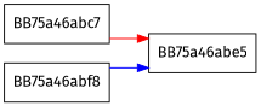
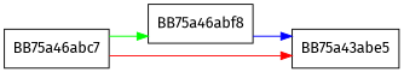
  digraph {
    fontname="Fira Sans"
    rankdir=LR
    splines=ortho
    node [fontname="Fira Sans" shape=box]
    edge [fontname="Fira Sans"]
    n1 [label=BB75a46abc7]
    BB75a46abf8
-   BB75a46abe5
+   BB75a46abe5 [label=BB75a43abe5]
+   n1 -> BB75a46abf8 [color=green]
    n1 -> BB75a46abe5 [color=red]
    BB75a46abf8 -> BB75a46abe5 [color=blue]
  }
